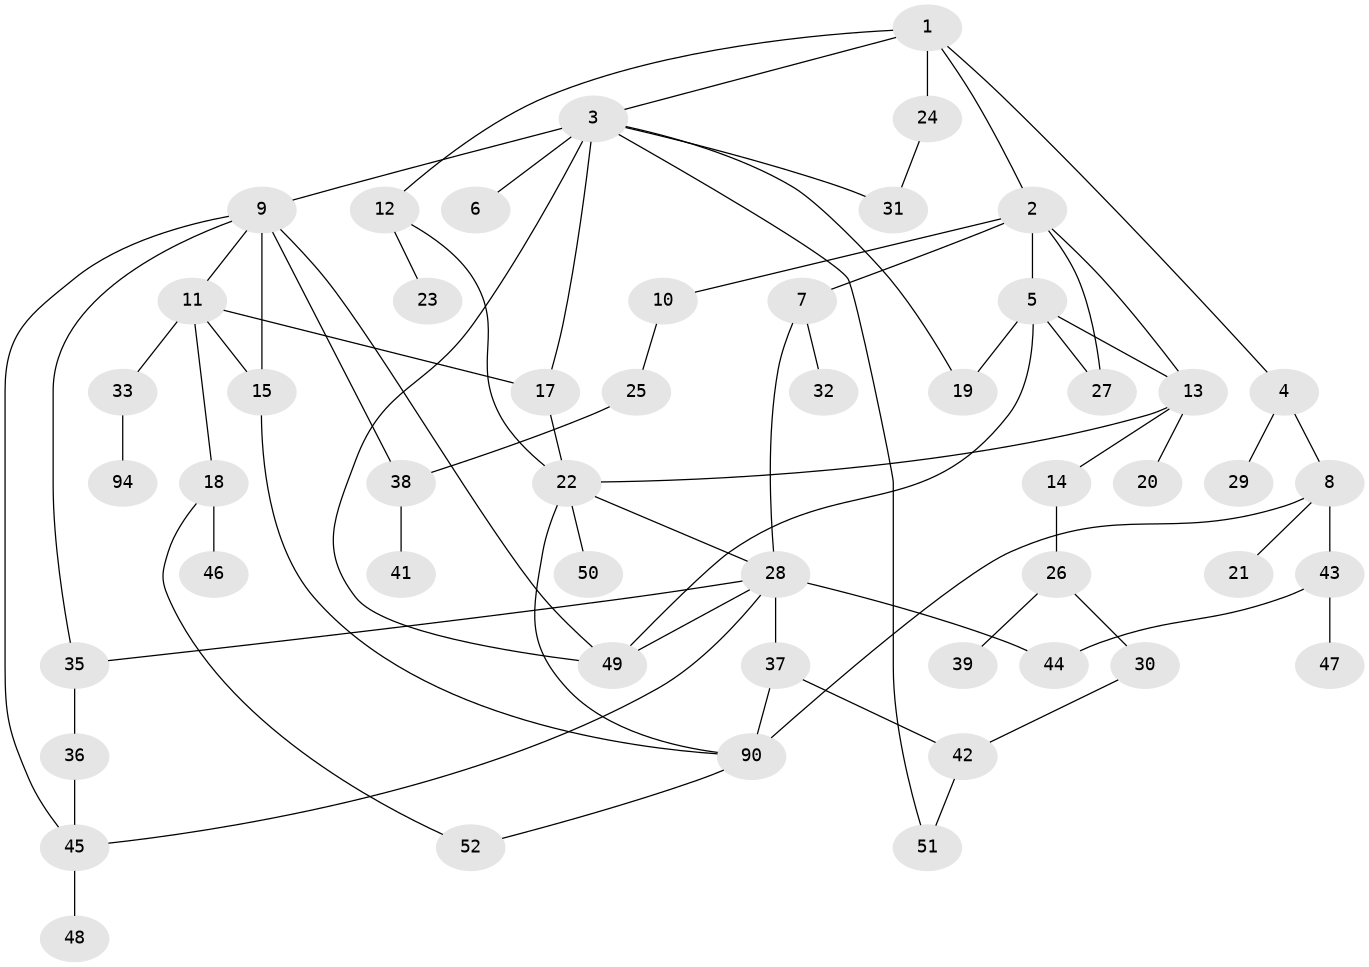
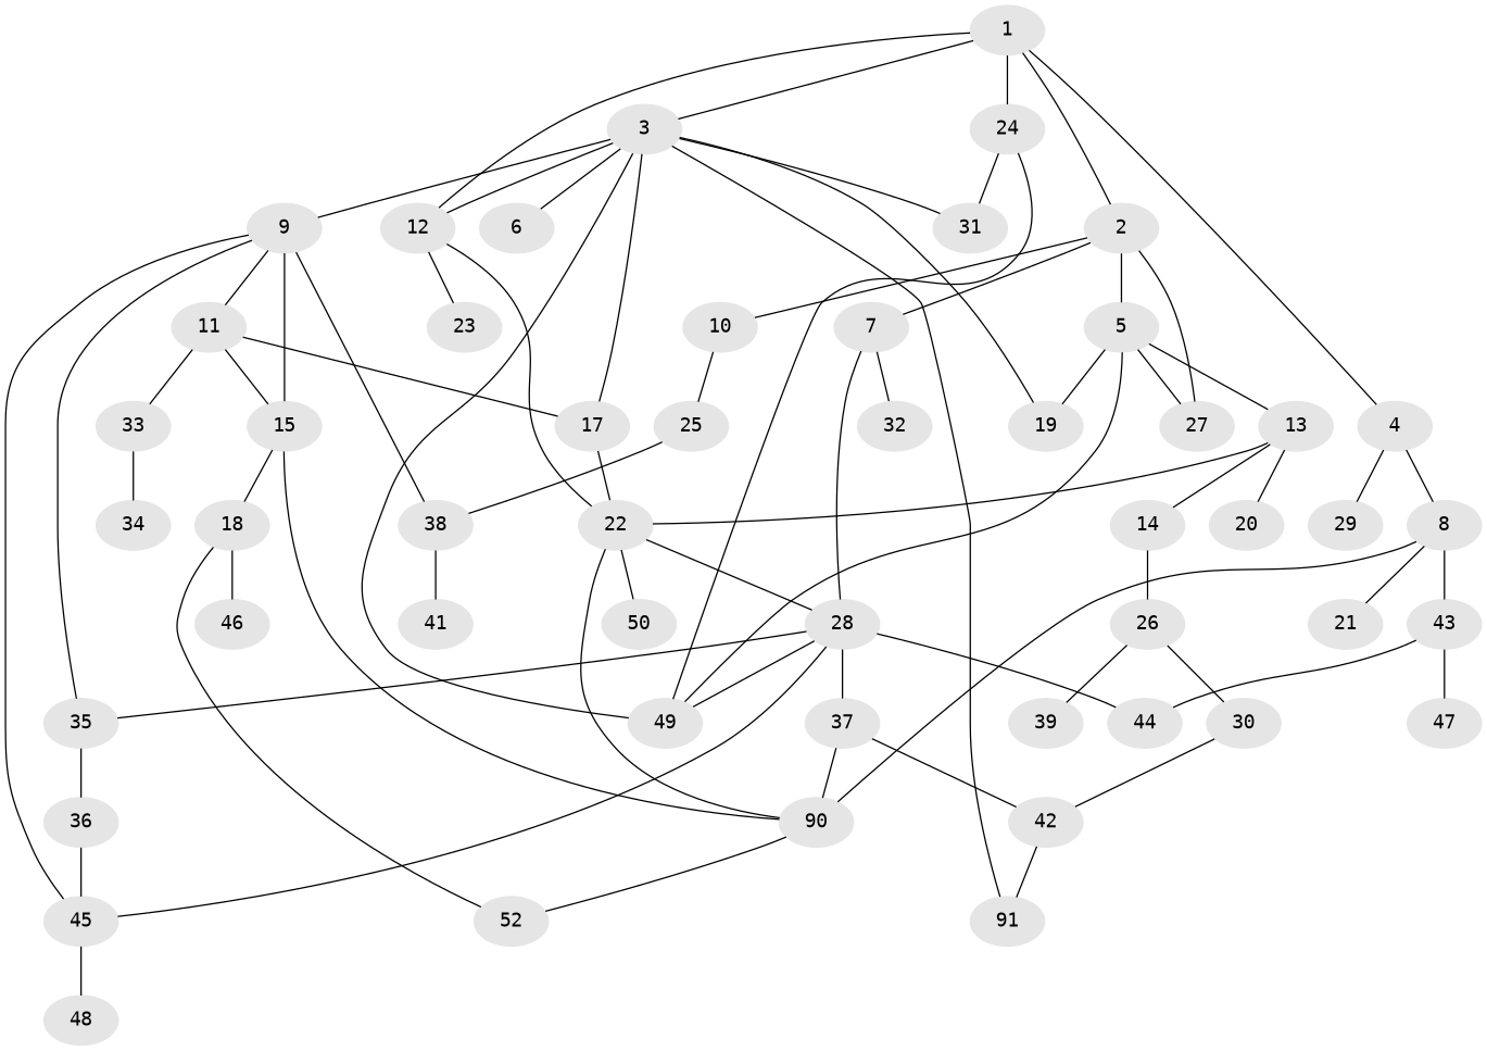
  graph {
    fontname="DejaVu Sans Mono"
    node [color=gray90 fontname="DejaVu Sans Mono" style=filled]
    edge [fontname="DejaVu Sans Mono"]
    1
    2
    3
    4
    12
    24
    5
    7
    10
    13
    27
    6
    9
    17
    19
    31
    49
-   51
+   51 [label=91]
    8
    29
    22
    23
    28
    32
    25
    14
    20
    11
    15
    35
    38
    45
    21
    n34 [label=90]
    43
    37
    44
    52
    47
    18
    33
    36
    41
    46
-   34 [label=94]
+   34
    50
    26
    30
    39
    42
    48
    1 -- 2
    1 -- 3
    1 -- 4
    1 -- 12
    1 -- 24
    2 -- 5
    2 -- 7
    2 -- 10
-   2 -- 13
    2 -- 27
+   3 -- 12
    3 -- 6
    3 -- 9
    3 -- 17
    3 -- 19
    3 -- 31
    3 -- 49
    3 -- 51
    4 -- 8
    4 -- 29
    12 -- 22
    12 -- 23
    24 -- 31
    5 -- 13
    5 -- 27
    5 -- 19
    5 -- 49
    7 -- 28
    7 -- 32
    10 -- 25
    13 -- 22
    13 -- 14
    13 -- 20
-   9 -- 49
+   24 -- 49
    9 -- 11
    9 -- 15
    9 -- 35
    9 -- 38
    9 -- 45
    17 -- 22
    8 -- 21
    8 -- n34
    8 -- 43
    22 -- 28
    22 -- n34
    22 -- 50
    28 -- 49
    28 -- 35
    28 -- 45
    28 -- 37
    28 -- 44
    25 -- 38
    14 -- 26
    11 -- 17
    11 -- 15
-   11 -- 18
+   15 -- 18
    11 -- 33
    15 -- n34
    35 -- 36
    38 -- 41
    45 -- 48
    n34 -- 52
    43 -- 44
    43 -- 47
    37 -- n34
    37 -- 42
    18 -- 52
    18 -- 46
    33 -- 34
    36 -- 45
    26 -- 30
    26 -- 39
    30 -- 42
    42 -- 51
  }
